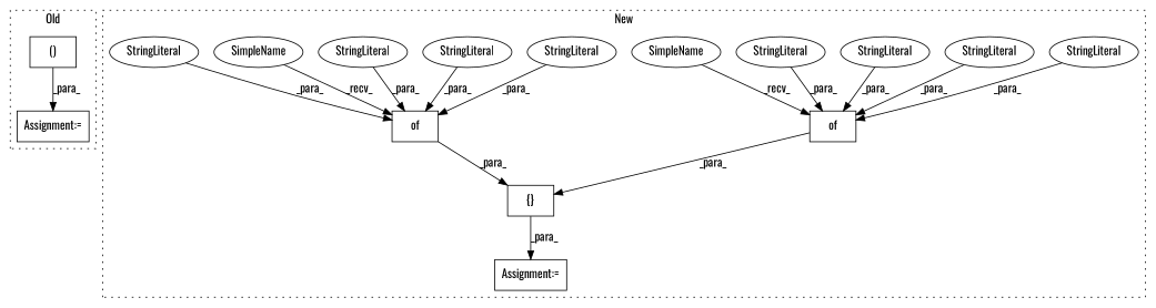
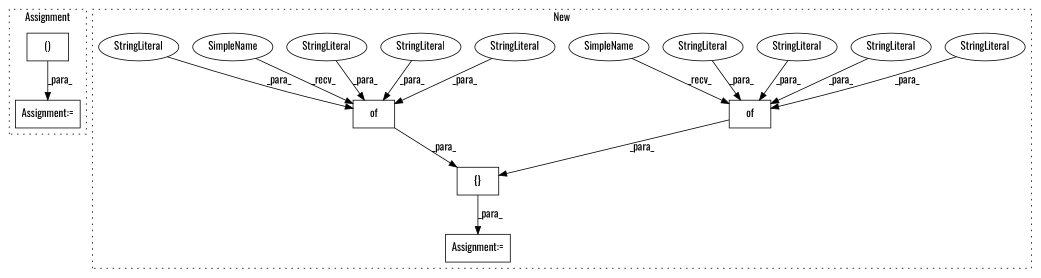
  digraph {
    fontname=Oswald
    node [a=45 l=6 shape=ellipse fontname=Oswald]
    edge [fontname=Oswald]
    n1 [a=106 l=32 label="()" s=88 shape=box]
    n2 [a=7 label="Assignment:=" s=82 shape=box]
    n3 [a=32 l="3,1" label=of s="94,147" shape=box]
    n4 [l=7 label=StringLiteral s=122]
    n5 [l=17 label=StringLiteral s=130]
    n6 [l=17 label=StringLiteral s=104]
    n7 [label=StringLiteral s=97]
    n8 [a=7 l=1 label="Assignment:=" s=64 shape=box]
    n9 [a=32 l="3,1" label=of s="153,216" shape=box]
    n10 [label=StringLiteral s=156]
    n11 [l=24 label=StringLiteral s=163]
    n12 [l=7 label=StringLiteral s=188]
    n13 [l=20 label=StringLiteral s=196]
    n14 [a=4 l="1,1" label="{}" s="89,217" shape=box]
    n15 [a=42 l=3 label=SimpleName s=149]
    n16 [a=42 l=3 label=SimpleName s=90]
    subgraph cluster_1 {
-     label=Old
+     label=Assignment
      style=dotted
      n1
      n2
    }
    subgraph cluster_2 {
      label=New
      style=dotted
      n3
      n4
      n5
      n6
      n7
      n8
      n9
      n10
      n11
      n12
      n13
      n14
      n15
      n16
    }
    n1 -> n2 [label=_para_]
    n3 -> n14 [label=_para_]
    n4 -> n3 [label=_para_]
    n5 -> n3 [label=_para_]
    n6 -> n3 [label=_para_]
    n7 -> n3 [label=_para_]
    n9 -> n14 [label=_para_]
    n10 -> n9 [label=_para_]
    n11 -> n9 [label=_para_]
    n12 -> n9 [label=_para_]
    n13 -> n9 [label=_para_]
    n14 -> n8 [label=_para_]
    n15 -> n9 [label=_recv_]
    n16 -> n3 [label=_recv_]
  }
